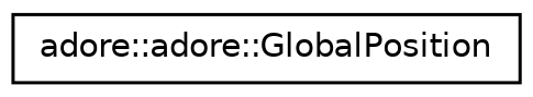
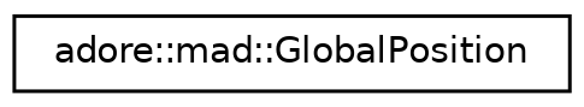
  digraph {
    rankdir=LR
-   n1 [color=black fillcolor=white fontname=Helvetica fontsize=10 height=0.2 label="adore::adore::GlobalPosition" shape=record style=filled width=0.4]
+   n1 [color=black fillcolor=white fontname=Helvetica fontsize=10 height=0.2 label="adore::mad::GlobalPosition" shape=record style=filled width=0.4]
  }
